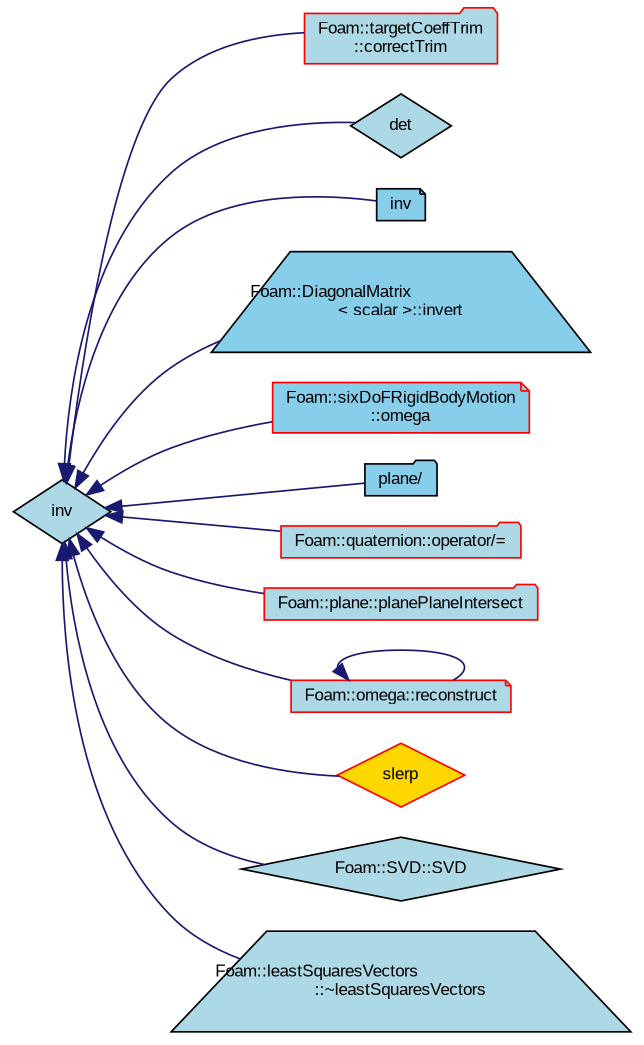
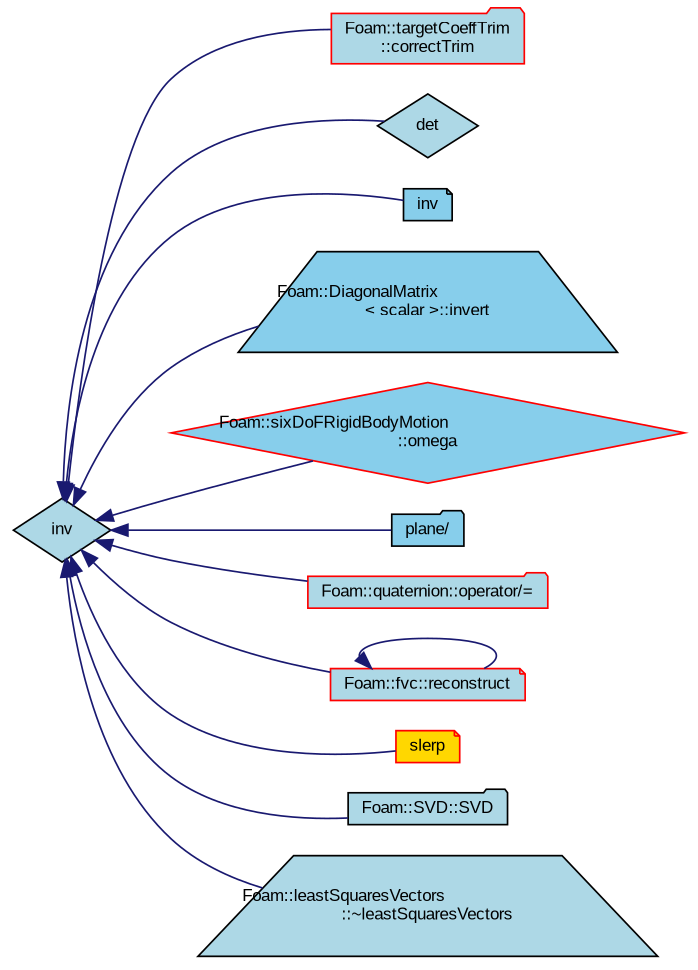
  digraph {
    fontname="Liberation Sans"
    rankdir=LR
    node [color=black fillcolor=lightblue fontname="Liberation Sans" fontsize=10 shape=folder style=filled]
    edge [color=midnightblue dir=back fontname="Liberation Sans" fontsize=10 labelfontname=FreeSans labelfontsize=10 style=solid]
    n1 [fontcolor=black height=0.2 label=inv shape=diamond width=0.4]
    n2 [color=red height=0.2 label="Foam::targetCoeffTrim\l::correctTrim" width=0.4]
    n3 [height=0.2 label=det shape=diamond width=0.4]
    n4 [fillcolor=skyblue height=0.2 label=inv shape=note width=0.4]
    n5 [fillcolor=skyblue height=0.2 label="Foam::DiagonalMatrix\l\< scalar \>::invert" shape=trapezium width=0.4]
-   n6 [color=red fillcolor=skyblue height=0.2 label="Foam::sixDoFRigidBodyMotion\l::omega" shape=note width=0.4]
+   n6 [color=red fillcolor=skyblue height=0.2 label="Foam::sixDoFRigidBodyMotion\l::omega" shape=diamond width=0.4]
    n7 [fillcolor=skyblue height=0.2 label="plane/" width=0.4]
    n8 [color=red height=0.2 label="Foam::quaternion::operator/=" width=0.4]
-   n9 [color=red height=0.2 label="Foam::plane::planePlaneIntersect" width=0.4]
-   n10 [color=red height=0.2 label="Foam::omega::reconstruct" shape=note width=0.4]
-   n11 [color=red fillcolor=gold height=0.2 label=slerp shape=diamond width=0.4]
-   n12 [height=0.2 label="Foam::SVD::SVD" shape=diamond width=0.4]
+   n10 [color=red height=0.2 label="Foam::fvc::reconstruct" shape=note width=0.4]
+   n11 [color=red fillcolor=gold height=0.2 label=slerp shape=note width=0.4]
+   n12 [height=0.2 label="Foam::SVD::SVD" width=0.4]
    n13 [height=0.2 label="Foam::leastSquaresVectors\l::~leastSquaresVectors" shape=trapezium width=0.4]
    n1 -> n2
    n1 -> n3
    n1 -> n4
    n1 -> n5
    n1 -> n6
    n1 -> n7
    n1 -> n8
-   n1 -> n9
    n1 -> n10
    n1 -> n11
    n1 -> n12
    n1 -> n13
    n10 -> n10
  }
